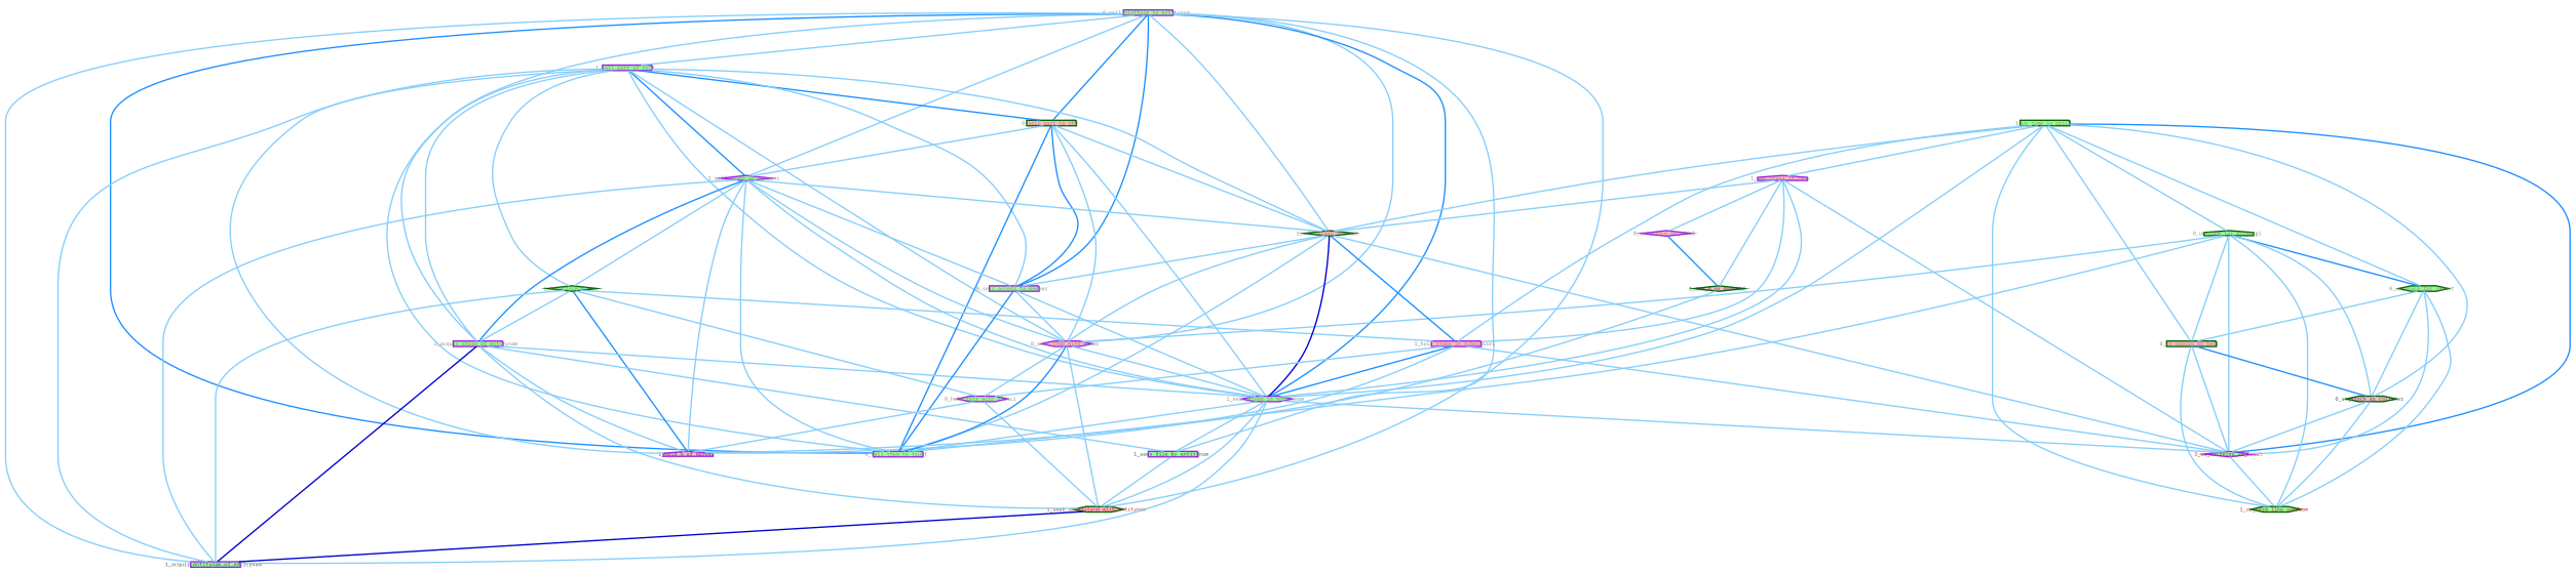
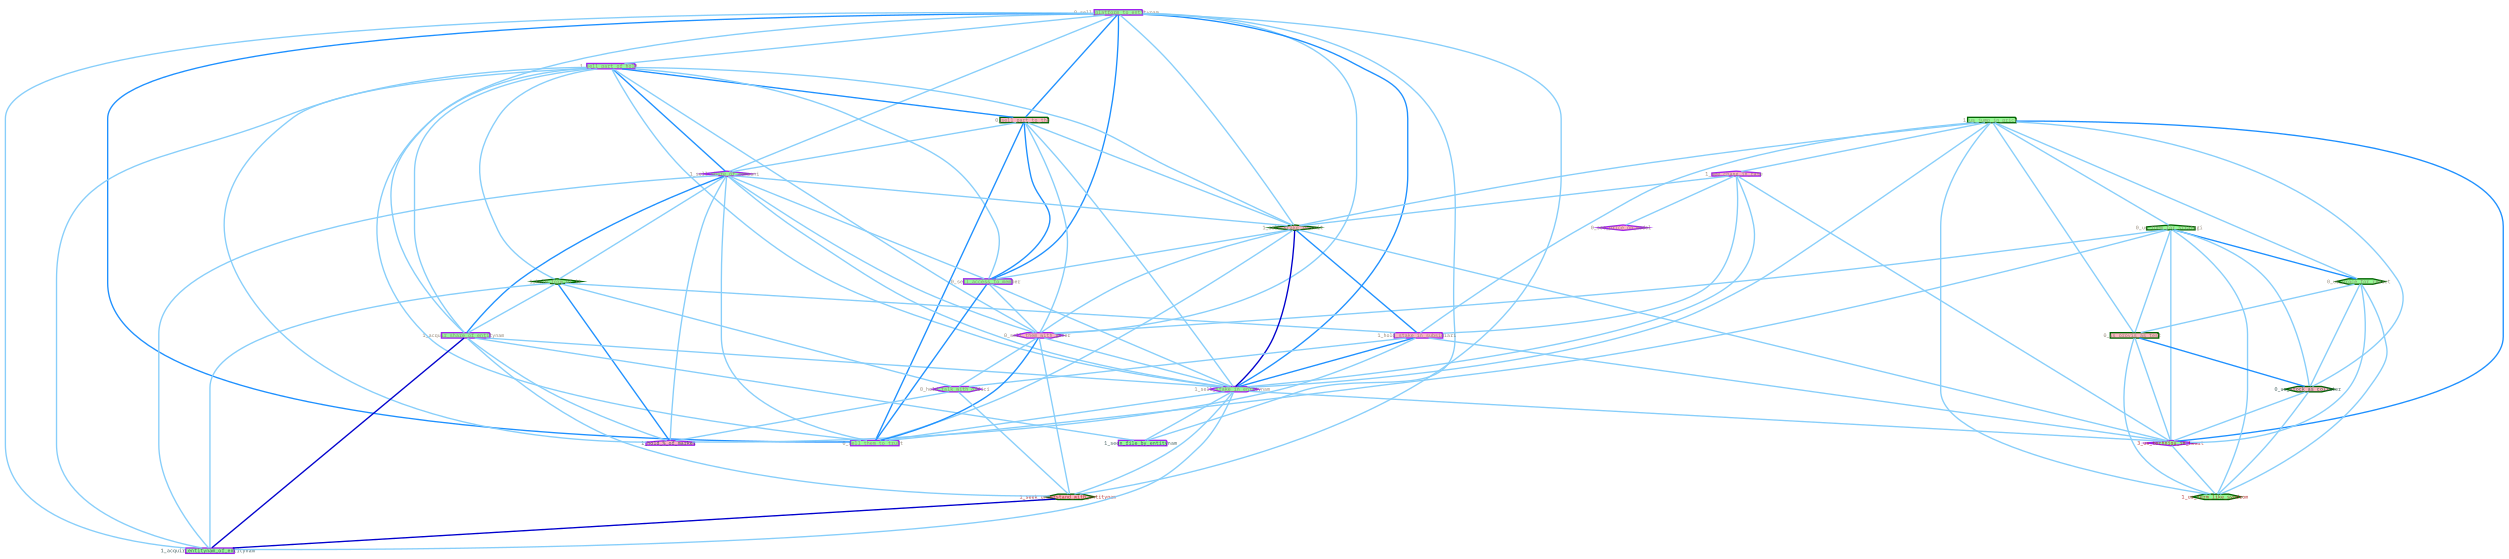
  graph {
    fontname="IBM Plex Mono"
    node [color=purple fillcolor=palegreen fixedsize=true fontcolor="#8b7d6b" fontname="IBM Plex Mono" fontsize=4 shape=note style=filled]
    edge [color="#87cefa" fontname="IBM Plex Mono" w=1]
    "0_sell_platform_to_entitynam " [height=.06 width=.5]
    "1_us_jump_in_price " [color=darkgreen height=.06 width=.5]
    "0_us_them_for_strategi " [color=darkgreen height=.06 shape=house width=.5]
    "1_see_chang_in_rate " [fillcolor=lightpink height=.06 shape=house width=.5]
    "1_sell_part_of_hold " [height=.06 width=.5]
    "0_sell_part_to_the " [color=darkgreen fillcolor=lightpink height=.06 width=.5]
    "0_see_price_on_model " [fillcolor=lightpink height=.06 shape=diamond width=.5]
    "1_sell_share_of_compani " [height=.06 shape=diamond width=.5]
    "1_hold_form_of_it " [color=darkgreen height=.06 shape=diamond width=.5]
    "1_sell_stake_in_unit " [color=darkgreen fillcolor=lightpink height=.06 shape=diamond width=.5]
    "1_acquir_share_of_entitynam " [height=.06 width=.5]
    "1_hold_stake_in_subsidiari " [fillcolor=lightpink height=.06 width=.5]
    "0_sell_access_to_member " [height=.06 width=.5]
    "0_us_proce_for_reduct " [color=darkgreen height=.06 shape=hexagon width=.5]
    "0_sell_them_with_gener " [fillcolor=lightpink height=.06 shape=hexagon width=.5]
    "0_hold_talk_with_offici " [height=.06 shape=hexagon width=.5]
    "1_sell_stake_in_entitynam " [height=.06 shape=hexagon width=.5]
    "0_us_provis_as_test " [color=darkgreen fillcolor=lightpink height=.06 width=.5]
    "0_sell_them_to_trust " [height=.06 width=.5]
    "1_seek_understand_with_entitynam " [color=darkgreen fillcolor=lightpink fontcolor="#b22222" height=.06 shape=hexagon width=.5]
    n21 [fontcolor="#b22222" height=.06 label="3_us_techniqu_in_heart" shape=diamond width=.5]
    "1_us_term_like_syndrom " [color=darkgreen fontcolor="#b22222" height=.06 shape=hexagon width=.5]
    "1_seen_file_by_entitynam " [fontcolor="#2f4f4f" height=.06 width=.5]
    "1_acquir_entitynam_of_entitynam " [fontcolor="#2f4f4f" height=.06 width=.5]
    "0_us_stock_as_collater " [color=darkgreen fillcolor=lightpink fontcolor="#2f4f4f" height=.06 shape=hexagon width=.5]
-   "1_see_%_on_downsid " [color=darkgreen fillcolor=lightpink fontcolor="#2f4f4f" height=.06 shape=diamond width=.5]
    "1_hold_%_of_market " [fillcolor=lightpink fontcolor="#2f4f4f" height=.06 shape=house width=.5]
    subgraph sub_1 {
      "0_sell_platform_to_entitynam "
      "1_us_jump_in_price "
      "0_us_them_for_strategi "
      "1_see_chang_in_rate "
      "1_sell_part_of_hold "
      "0_sell_part_to_the "
      "0_see_price_on_model "
      "1_sell_share_of_compani "
      "1_hold_form_of_it "
      "1_sell_stake_in_unit "
      "1_acquir_share_of_entitynam "
      "1_hold_stake_in_subsidiari "
      "0_sell_access_to_member "
      "0_us_proce_for_reduct "
      "0_sell_them_with_gener "
      "0_hold_talk_with_offici "
      "1_sell_stake_in_entitynam "
      "0_us_provis_as_test "
      "0_sell_them_to_trust "
    }
    subgraph sub_2 {
      "1_seek_understand_with_entitynam "
      n21
      "1_us_term_like_syndrom "
    }
    "0_sell_platform_to_entitynam " -- "1_sell_part_of_hold "
    "0_sell_platform_to_entitynam " -- "0_sell_part_to_the " [color="#1e90ff" w=2]
    "0_sell_platform_to_entitynam " -- "1_sell_share_of_compani "
    "0_sell_platform_to_entitynam " -- "1_sell_stake_in_unit "
    "0_sell_platform_to_entitynam " -- "1_acquir_share_of_entitynam "
    "0_sell_platform_to_entitynam " -- "0_sell_access_to_member " [color="#1e90ff" w=2]
    "0_sell_platform_to_entitynam " -- "0_sell_them_with_gener "
    "0_sell_platform_to_entitynam " -- "1_sell_stake_in_entitynam " [color="#1e90ff" w=2]
    "0_sell_platform_to_entitynam " -- "0_sell_them_to_trust " [color="#1e90ff" w=2]
    "0_sell_platform_to_entitynam " -- "1_seek_understand_with_entitynam "
    "0_sell_platform_to_entitynam " -- "1_seen_file_by_entitynam "
    "0_sell_platform_to_entitynam " -- "1_acquir_entitynam_of_entitynam "
    "1_us_jump_in_price " -- "0_us_them_for_strategi "
    "1_us_jump_in_price " -- "1_see_chang_in_rate "
    "1_us_jump_in_price " -- "1_sell_stake_in_unit "
    "1_us_jump_in_price " -- "1_hold_stake_in_subsidiari "
    "1_us_jump_in_price " -- "0_us_proce_for_reduct "
    "1_us_jump_in_price " -- "1_sell_stake_in_entitynam "
    "1_us_jump_in_price " -- "0_us_provis_as_test "
    "1_us_jump_in_price " -- n21 [color="#1e90ff" w=2]
    "1_us_jump_in_price " -- "1_us_term_like_syndrom "
    "1_us_jump_in_price " -- "0_us_stock_as_collater "
    "0_us_them_for_strategi " -- "0_us_proce_for_reduct " [color="#1e90ff" w=2]
    "0_us_them_for_strategi " -- "0_sell_them_with_gener "
    "0_us_them_for_strategi " -- "0_us_provis_as_test "
    "0_us_them_for_strategi " -- "0_sell_them_to_trust "
    "0_us_them_for_strategi " -- n21
    "0_us_them_for_strategi " -- "1_us_term_like_syndrom "
    "0_us_them_for_strategi " -- "0_us_stock_as_collater "
    "1_see_chang_in_rate " -- "0_see_price_on_model "
    "1_see_chang_in_rate " -- "1_sell_stake_in_unit "
    "1_see_chang_in_rate " -- "1_hold_stake_in_subsidiari "
    "1_see_chang_in_rate " -- "1_sell_stake_in_entitynam "
    "1_see_chang_in_rate " -- n21
-   "1_see_chang_in_rate " -- "1_see_%_on_downsid "
    "1_sell_part_of_hold " -- "0_sell_part_to_the " [color="#1e90ff" w=2]
    "1_sell_part_of_hold " -- "1_sell_share_of_compani " [color="#1e90ff" w=2]
    "1_sell_part_of_hold " -- "1_hold_form_of_it "
    "1_sell_part_of_hold " -- "1_sell_stake_in_unit "
    "1_sell_part_of_hold " -- "1_acquir_share_of_entitynam "
    "1_sell_part_of_hold " -- "0_sell_access_to_member "
    "1_sell_part_of_hold " -- "0_sell_them_with_gener "
    "1_sell_part_of_hold " -- "1_sell_stake_in_entitynam "
    "1_sell_part_of_hold " -- "0_sell_them_to_trust "
    "1_sell_part_of_hold " -- "1_acquir_entitynam_of_entitynam "
    "1_sell_part_of_hold " -- "1_hold_%_of_market "
    "0_sell_part_to_the " -- "1_sell_share_of_compani "
    "0_sell_part_to_the " -- "1_sell_stake_in_unit "
    "0_sell_part_to_the " -- "0_sell_access_to_member " [color="#1e90ff" w=2]
    "0_sell_part_to_the " -- "0_sell_them_with_gener "
    "0_sell_part_to_the " -- "1_sell_stake_in_entitynam "
    "0_sell_part_to_the " -- "0_sell_them_to_trust " [color="#1e90ff" w=2]
-   "0_see_price_on_model " -- "1_see_%_on_downsid " [color="#1e90ff" w=2]
    "1_sell_share_of_compani " -- "1_hold_form_of_it "
    "1_sell_share_of_compani " -- "1_sell_stake_in_unit "
    "1_sell_share_of_compani " -- "1_acquir_share_of_entitynam " [color="#1e90ff" w=2]
    "1_sell_share_of_compani " -- "0_sell_access_to_member "
    "1_sell_share_of_compani " -- "0_sell_them_with_gener "
    "1_sell_share_of_compani " -- "1_sell_stake_in_entitynam "
    "1_sell_share_of_compani " -- "0_sell_them_to_trust "
    "1_sell_share_of_compani " -- "1_acquir_entitynam_of_entitynam "
    "1_sell_share_of_compani " -- "1_hold_%_of_market "
    "1_hold_form_of_it " -- "1_acquir_share_of_entitynam "
    "1_hold_form_of_it " -- "1_hold_stake_in_subsidiari "
    "1_hold_form_of_it " -- "0_hold_talk_with_offici "
    "1_hold_form_of_it " -- "1_acquir_entitynam_of_entitynam "
    "1_hold_form_of_it " -- "1_hold_%_of_market " [color="#1e90ff" w=2]
    "1_sell_stake_in_unit " -- "1_hold_stake_in_subsidiari " [color="#1e90ff" w=2]
    "1_sell_stake_in_unit " -- "0_sell_access_to_member "
    "1_sell_stake_in_unit " -- "0_sell_them_with_gener "
    "1_sell_stake_in_unit " -- "1_sell_stake_in_entitynam " [color="#0000cd" w=3]
    "1_sell_stake_in_unit " -- "0_sell_them_to_trust "
    "1_sell_stake_in_unit " -- n21
    "1_acquir_share_of_entitynam " -- "1_sell_stake_in_entitynam "
    "1_acquir_share_of_entitynam " -- "1_seek_understand_with_entitynam "
    "1_acquir_share_of_entitynam " -- "1_seen_file_by_entitynam "
    "1_acquir_share_of_entitynam " -- "1_acquir_entitynam_of_entitynam " [color="#0000cd" w=3]
    "1_acquir_share_of_entitynam " -- "1_hold_%_of_market "
    "1_hold_stake_in_subsidiari " -- "0_hold_talk_with_offici "
    "1_hold_stake_in_subsidiari " -- "1_sell_stake_in_entitynam " [color="#1e90ff" w=2]
    "1_hold_stake_in_subsidiari " -- n21
    "1_hold_stake_in_subsidiari " -- "1_hold_%_of_market "
    "0_sell_access_to_member " -- "0_sell_them_with_gener "
    "0_sell_access_to_member " -- "1_sell_stake_in_entitynam "
    "0_sell_access_to_member " -- "0_sell_them_to_trust " [color="#1e90ff" w=2]
    "0_us_proce_for_reduct " -- "0_us_provis_as_test "
    "0_us_proce_for_reduct " -- n21
    "0_us_proce_for_reduct " -- "1_us_term_like_syndrom "
    "0_us_proce_for_reduct " -- "0_us_stock_as_collater "
    "0_sell_them_with_gener " -- "0_hold_talk_with_offici "
    "0_sell_them_with_gener " -- "1_sell_stake_in_entitynam "
    "0_sell_them_with_gener " -- "0_sell_them_to_trust " [color="#1e90ff" w=2]
    "0_sell_them_with_gener " -- "1_seek_understand_with_entitynam "
    "0_hold_talk_with_offici " -- "1_seek_understand_with_entitynam "
    "0_hold_talk_with_offici " -- "1_hold_%_of_market "
    "1_sell_stake_in_entitynam " -- "0_sell_them_to_trust "
    "1_sell_stake_in_entitynam " -- "1_seek_understand_with_entitynam "
    "1_sell_stake_in_entitynam " -- n21
    "1_sell_stake_in_entitynam " -- "1_seen_file_by_entitynam "
    "1_sell_stake_in_entitynam " -- "1_acquir_entitynam_of_entitynam "
    "0_us_provis_as_test " -- n21
    "0_us_provis_as_test " -- "1_us_term_like_syndrom "
    "0_us_provis_as_test " -- "0_us_stock_as_collater " [color="#1e90ff" w=2]
    "1_seek_understand_with_entitynam " -- "1_acquir_entitynam_of_entitynam " [color="#0000cd"]
    n21 -- "1_us_term_like_syndrom "
-   "1_seen_file_by_entitynam " -- "1_seek_understand_with_entitynam "
    "0_us_stock_as_collater " -- n21
    "0_us_stock_as_collater " -- "1_us_term_like_syndrom "
-   "1_see_%_on_downsid " -- "1_hold_%_of_market "
  }
